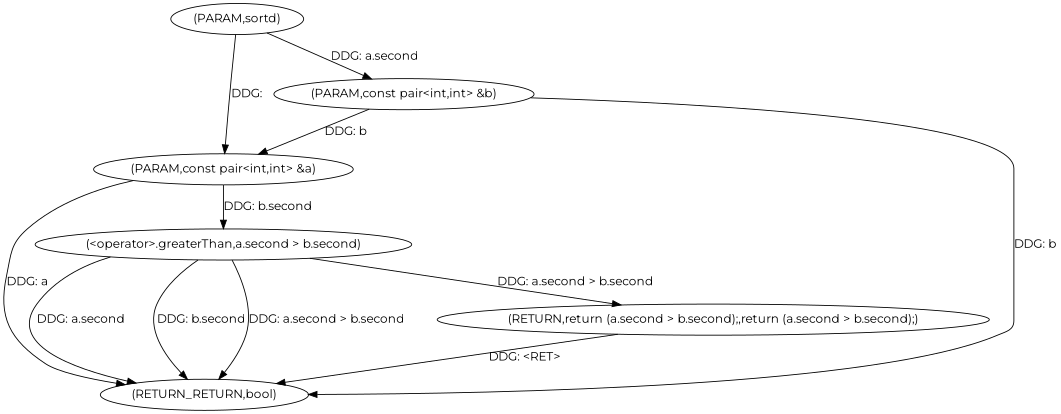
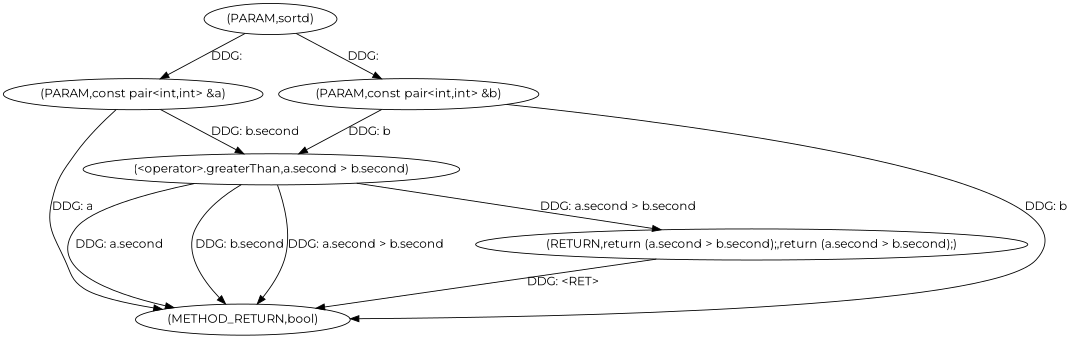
  digraph {
    fontname=Montserrat
    node [fontname=Montserrat]
    edge [fontname=Montserrat]
    n1 [label="(PARAM,sortd)"]
    n2 [label="(PARAM,const pair<int,int> &a)"]
    n3 [label="(PARAM,const pair<int,int> &b)"]
-   n4 [label="(RETURN_RETURN,bool)"]
+   n4 [label="(METHOD_RETURN,bool)"]
    n5 [label="(<operator>.greaterThan,a.second > b.second)"]
    n6 [label="(RETURN,return (a.second > b.second);,return (a.second > b.second);)"]
    n1 -> n2 [label="DDG: "]
-   n1 -> n3 [label="DDG: a.second"]
+   n1 -> n3 [label="DDG: "]
    n2 -> n4 [label="DDG: a"]
    n2 -> n5 [label="DDG: b.second"]
    n3 -> n4 [label="DDG: b"]
-   n3 -> n2 [label="DDG: b"]
+   n3 -> n5 [label="DDG: b"]
    n5 -> n4 [label="DDG: a.second"]
    n5 -> n4 [label="DDG: b.second"]
    n5 -> n4 [label="DDG: a.second > b.second"]
    n5 -> n6 [label="DDG: a.second > b.second"]
    n6 -> n4 [label="DDG: <RET>"]
  }
